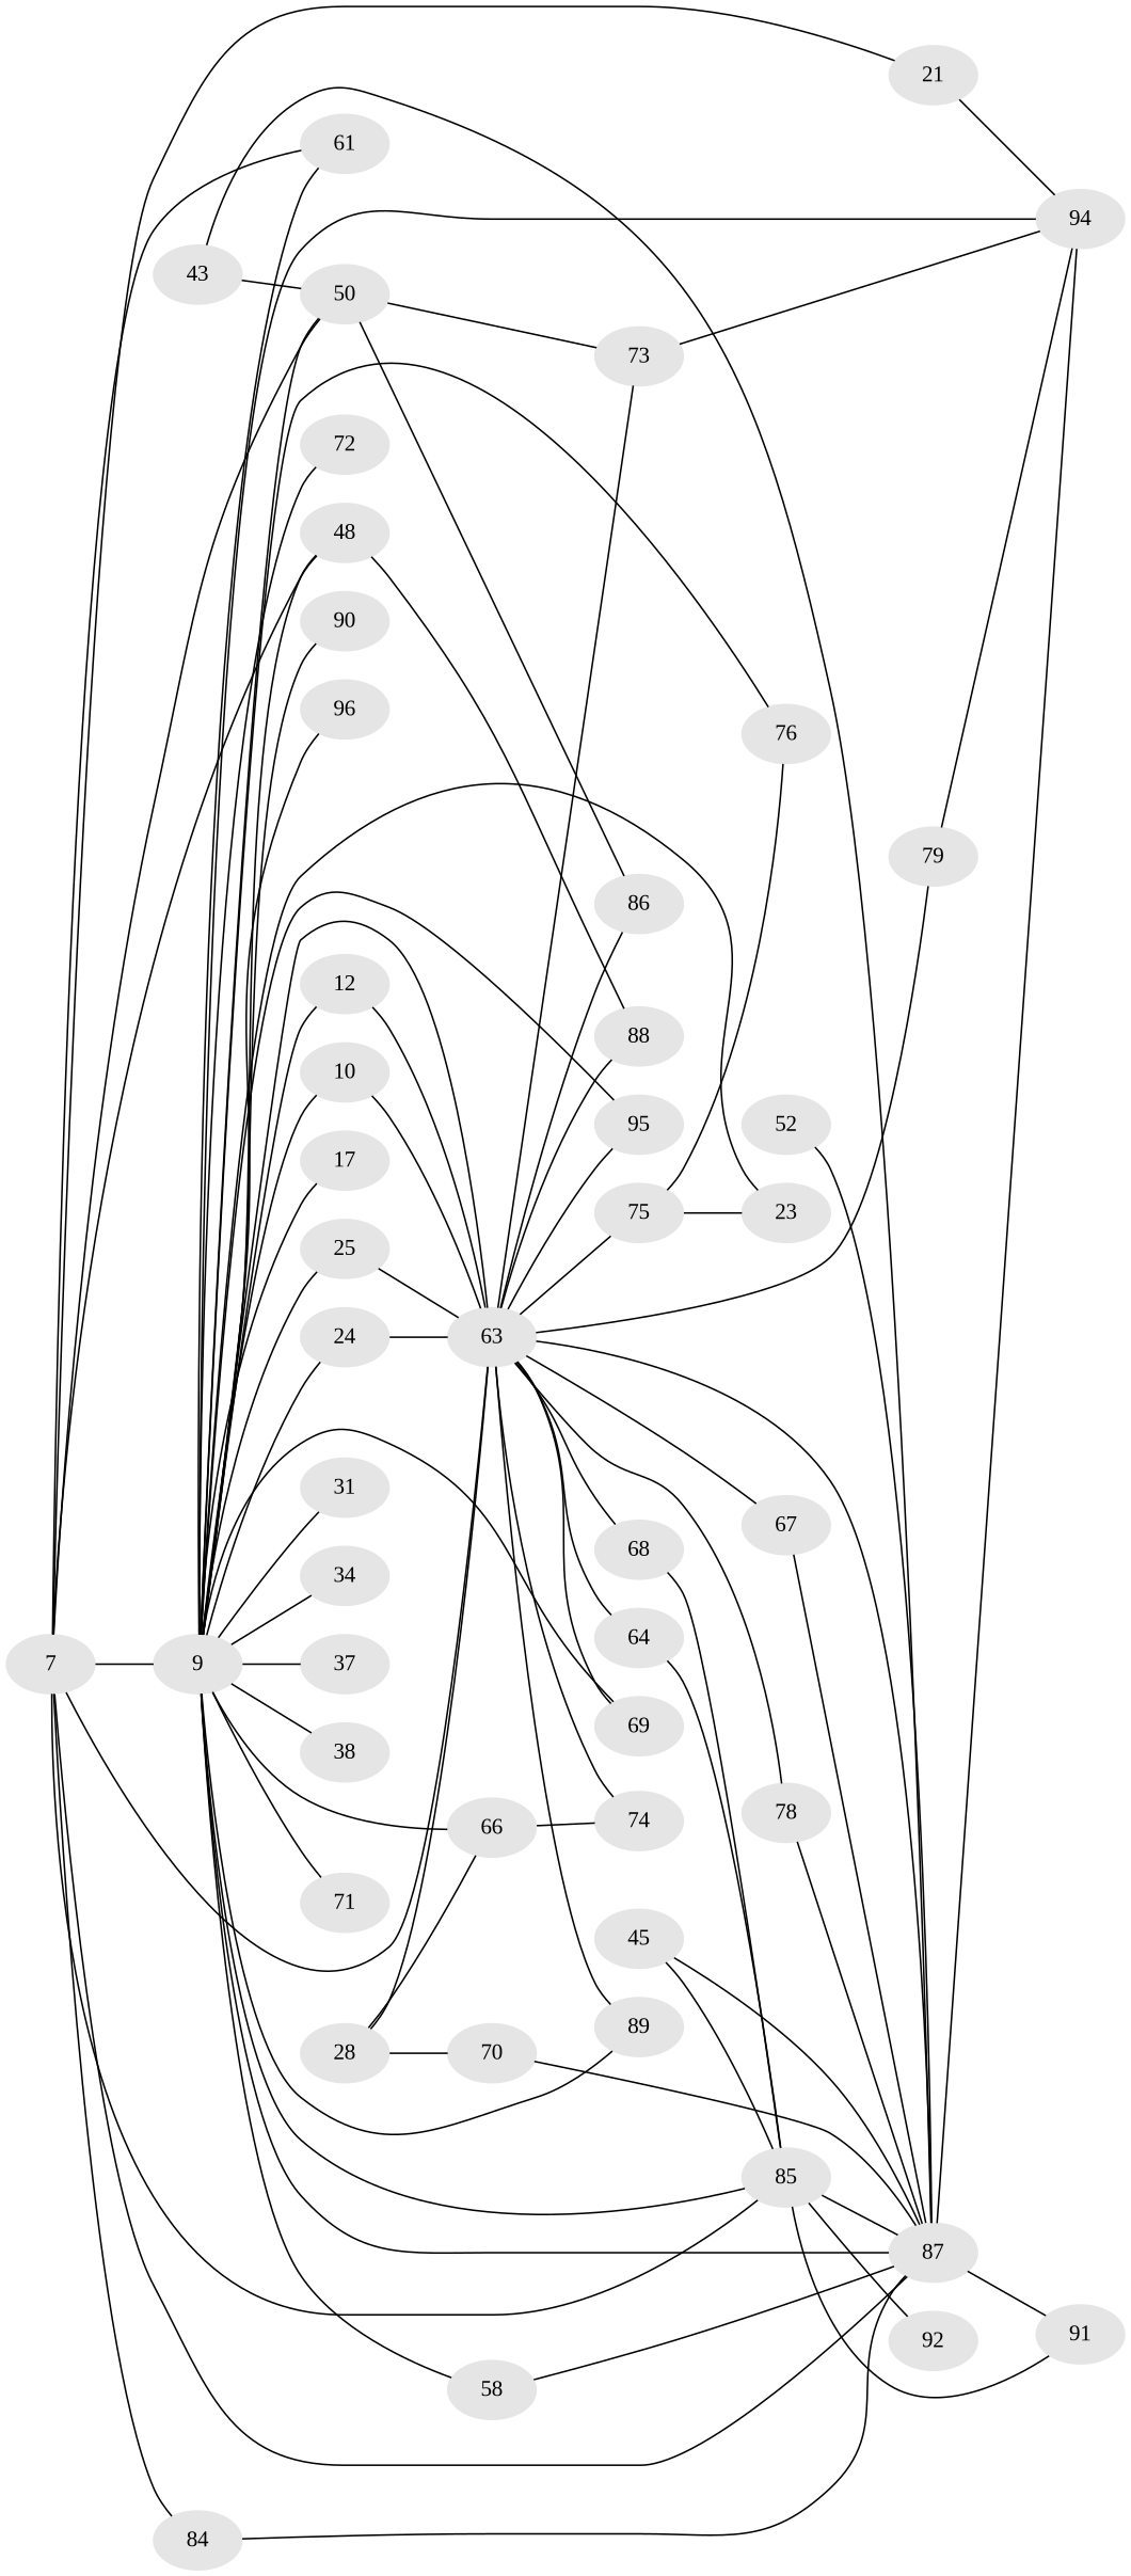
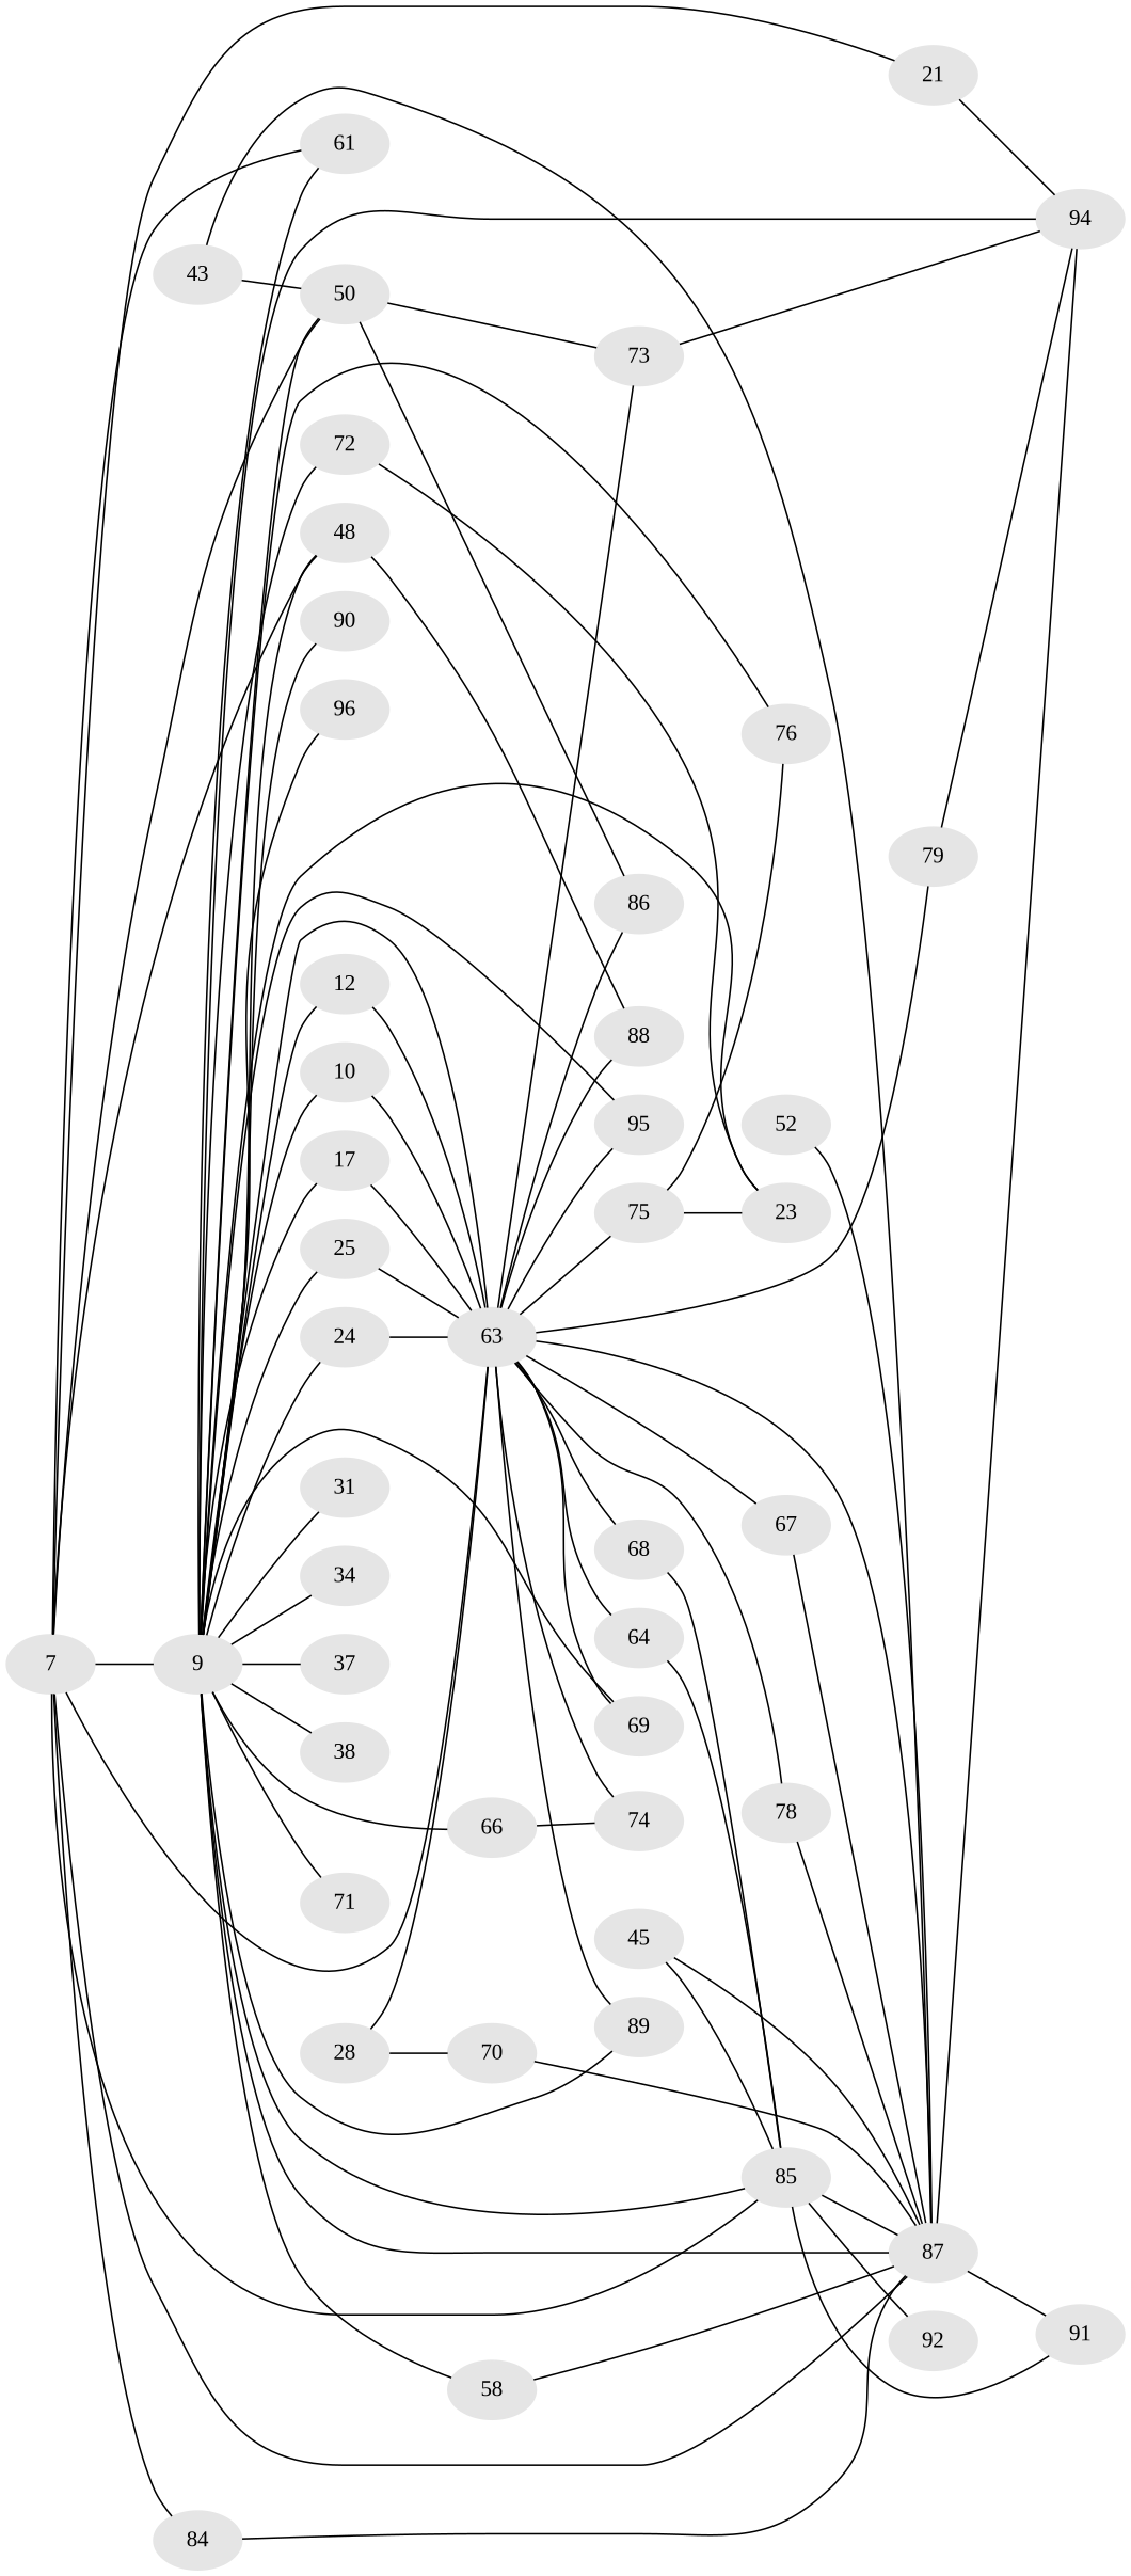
  graph {
    fontname="Liberation Serif"
    rankdir=LR
    node [color=gray90 fontname="Liberation Serif" style=filled]
    edge [fontname="Liberation Serif"]
    7 [super="+4"]
    9 [super="+6+5"]
    21
    48 [super="+39"]
    50 [super="+20"]
    61 [super="+60+42"]
    63 [super="+44+3"]
    84
    85 [super="+83+54+46"]
    87 [super="+62+81+82"]
    12
    n12 [label=10]
    17
    25
    n15 [label=24]
    31
    34
    37
    38
    58 [super="+22+40"]
    66 [super="+41"]
    69 [super="+57"]
    71 [super="+65"]
    72 [super="+32+56"]
    76
    89
    90
    n28 [label=23 super="+77"]
    94 [super="+51+18"]
    95
    96
    88 [super="+29+53"]
    73 [super="+49"]
    86
    64
    67
    68
    74
    75
    78
    79
    91
    92
    28 [super="+11"]
    70
    43
    45
    52
    7 -- 9 [weight=8]
    7 -- 21
    7 -- 48 [weight=2]
    7 -- 50
    7 -- 61
    7 -- 63 [weight=4]
    7 -- 84
    7 -- 85
    7 -- 87 [weight=4]
    9 -- 48 [weight=2]
    9 -- 50 [weight=2]
    9 -- 61 [weight=3]
    9 -- 63 [weight=9]
    9 -- 85 [weight=8]
    9 -- 87 [weight=15]
    9 -- 12
    9 -- n12
    9 -- 17
    9 -- 25
    9 -- n15
    9 -- 31 [weight=2]
    9 -- 34 [weight=2]
    9 -- 37 [weight=2]
    9 -- 38 [weight=2]
    9 -- 58 [weight=2]
    9 -- 66 [weight=2]
    9 -- 69
    9 -- 71 [weight=3]
    9 -- 72 [weight=4]
    9 -- 76
    9 -- 89
    9 -- 90
    9 -- n28
    9 -- 94 [weight=3]
    9 -- 95
    9 -- 96 [weight=2]
    21 -- 94
    48 -- 88
    50 -- 73
    50 -- 86
    63 -- 87 [weight=9]
    63 -- 69
    63 -- 89
    63 -- 95
    63 -- 88 [weight=2]
    63 -- 73
    63 -- 86
    63 -- 64
    63 -- 67
    63 -- 68
    63 -- 74
    63 -- 75 [weight=2]
    63 -- 78
    63 -- 79
    84 -- 87
    85 -- 87
    85 -- 91
    85 -- 92 [weight=2]
    87 -- 94
    87 -- 91
    12 -- 63
    n12 -- 63
+   17 -- 63
    25 -- 63
    n15 -- 63
    58 -- 87 [weight=2]
    66 -- 74
+   72 -- n28
    73 -- 94
    64 -- 85
    67 -- 87
    68 -- 85
    75 -- 76
    75 -- n28
    78 -- 87
    79 -- 94
    28 -- 63 [weight=3]
-   28 -- 66
    28 -- 70
    70 -- 87
    43 -- 50
    43 -- 87
    45 -- 85
    45 -- 87
    52 -- 87 [weight=2]
  }
